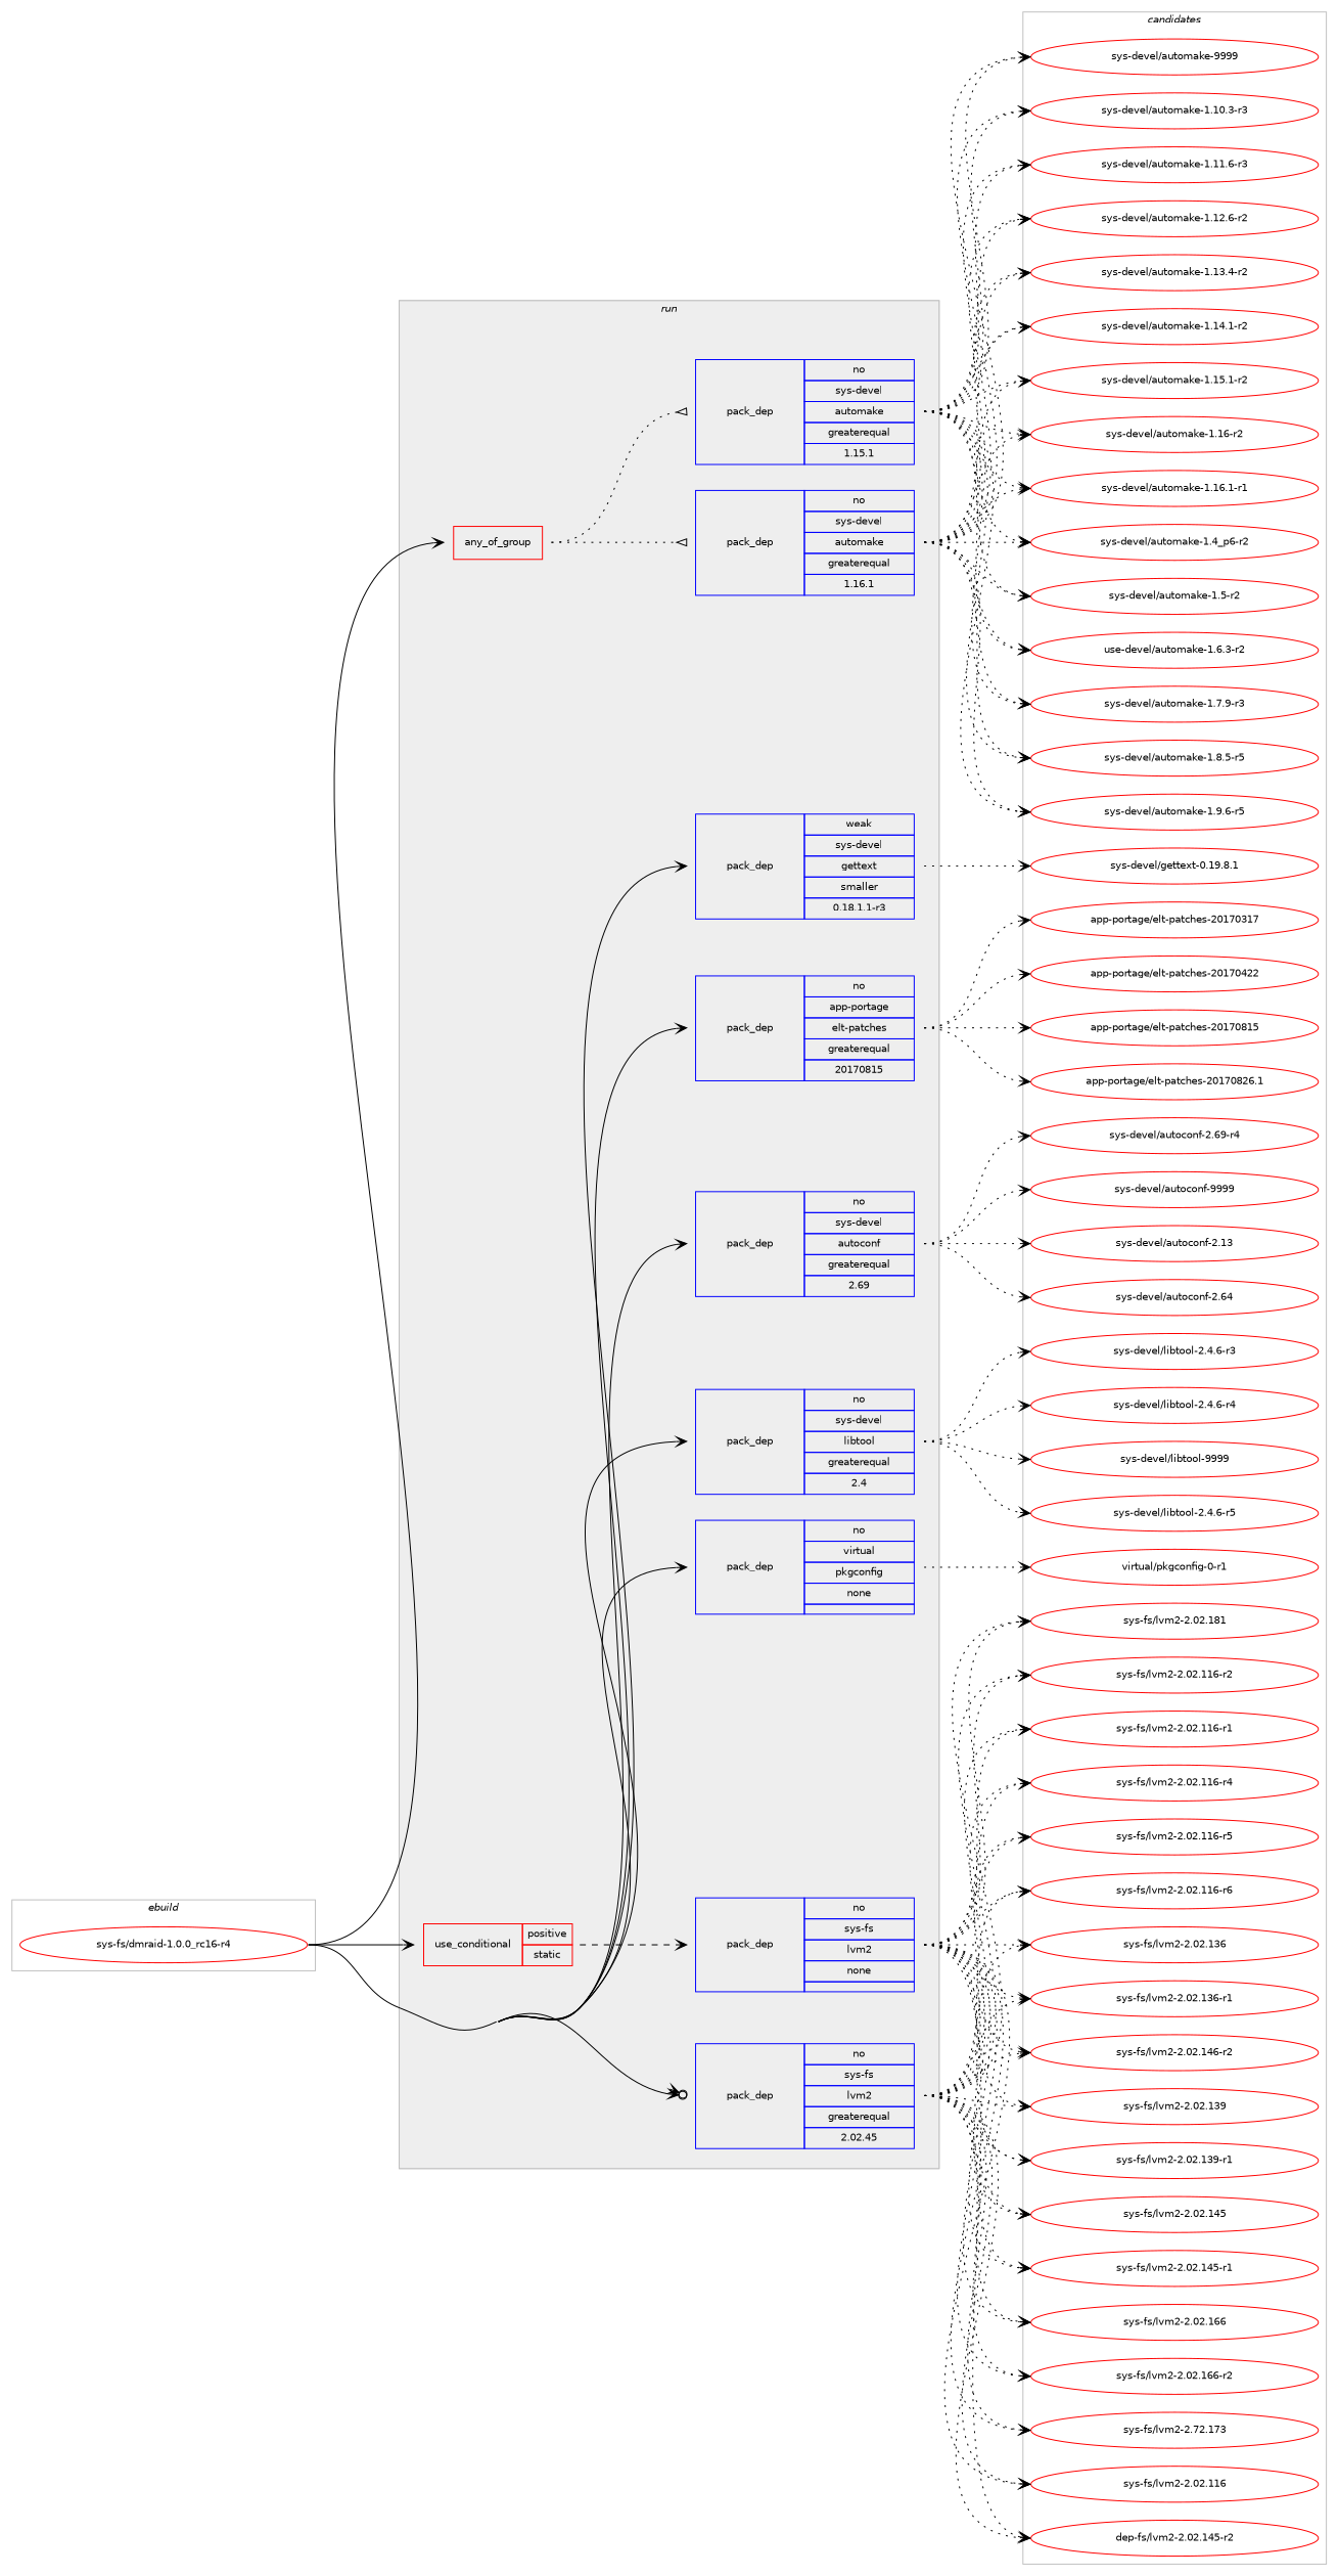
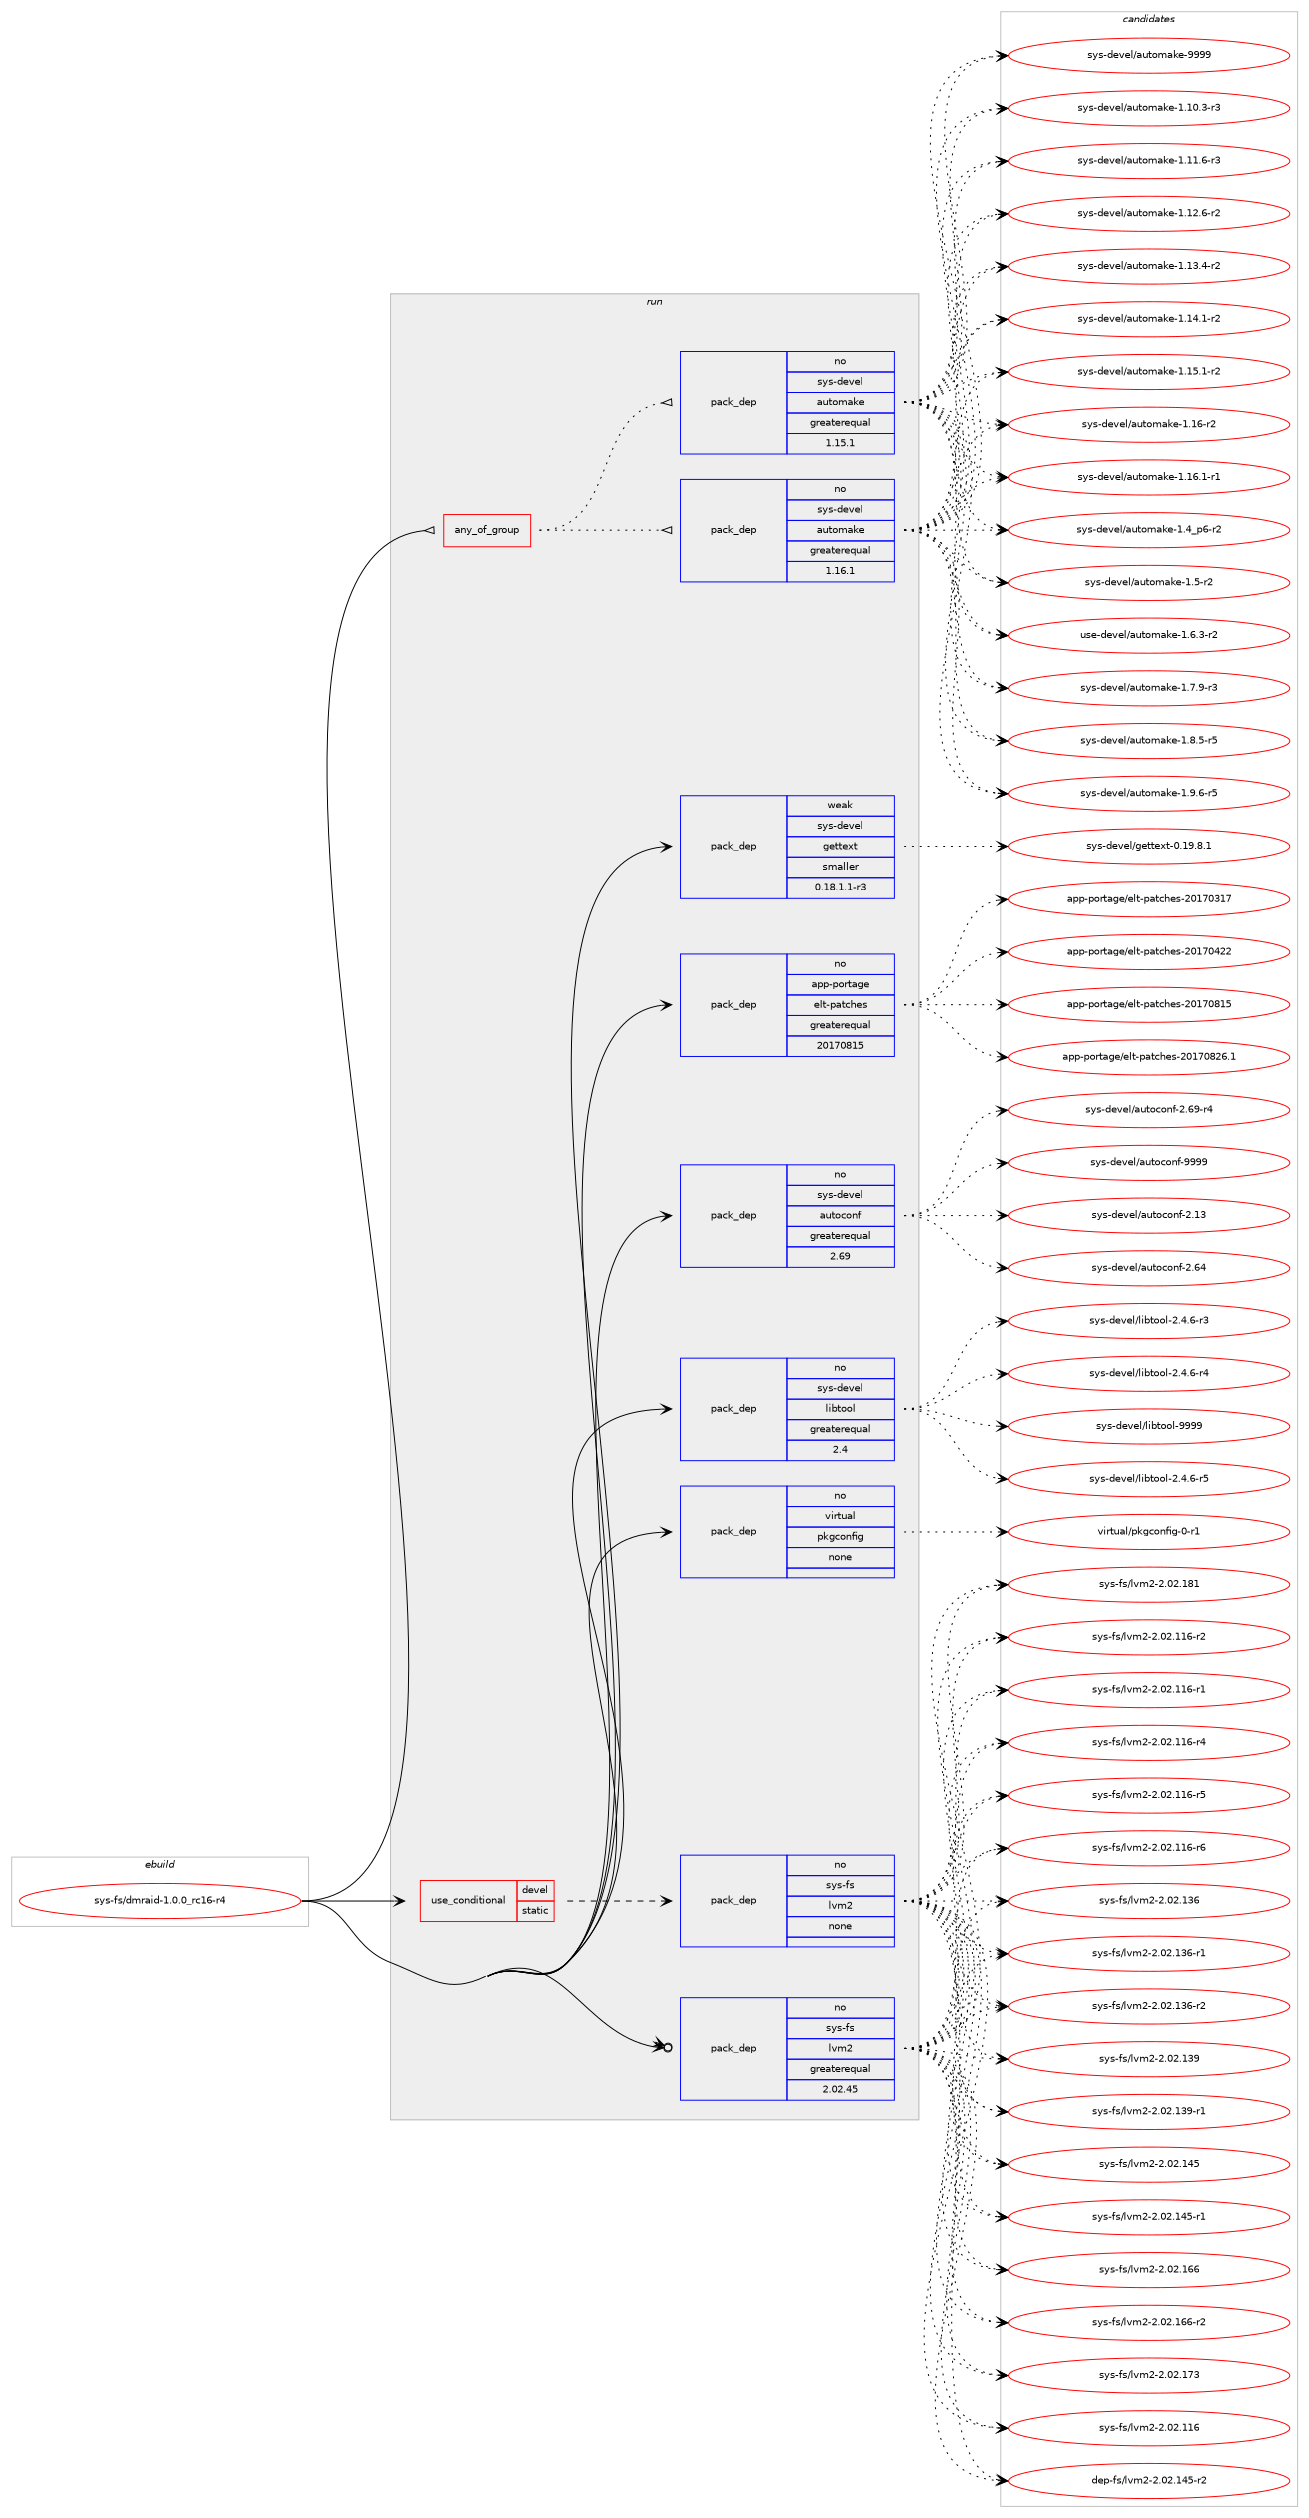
  digraph {
    compound=true
    concentrate=true
    fontname=Helvetica
    fontsize=10
    newrank=true
    rankdir=LR
    ranksep=1.5
    node [color=red fontname=Helvetica fontsize=10]
    edge [arrowhead=vee headport=w style=dotted tailport=e weight=100]
    n1 [label="sys-fs/dmraid-1.0.0_rc16-r4" width=4]
    n2 [color=blue label=<<TABLE BORDER="0" CELLBORDER="1" CELLSPACING="0" CELLPADDING="4" WIDTH="220"><TR><TD ROWSPAN="6" CELLPADDING="30">pack_dep</TD></TR><TR><TD WIDTH="110">no</TD></TR><TR><TD>sys-devel</TD></TR><TR><TD>automake</TD></TR><TR><TD>greaterequal</TD></TR><TR><TD>1.16.1</TD></TR></TABLE>> shape=none]
    n3 [color=blue label=<<TABLE BORDER="0" CELLBORDER="1" CELLSPACING="0" CELLPADDING="4" WIDTH="220"><TR><TD ROWSPAN="6" CELLPADDING="30">pack_dep</TD></TR><TR><TD WIDTH="110">no</TD></TR><TR><TD>sys-devel</TD></TR><TR><TD>automake</TD></TR><TR><TD>greaterequal</TD></TR><TR><TD>1.15.1</TD></TR></TABLE>> shape=none]
    n4 [label=<<TABLE BORDER="0" CELLBORDER="1" CELLSPACING="0" CELLPADDING="4"><TR><TD CELLPADDING="10">any_of_group</TD></TR></TABLE>> shape=none]
    n5 [color=blue label=<<TABLE BORDER="0" CELLBORDER="1" CELLSPACING="0" CELLPADDING="4" WIDTH="220"><TR><TD ROWSPAN="6" CELLPADDING="30">pack_dep</TD></TR><TR><TD WIDTH="110">no</TD></TR><TR><TD>sys-fs</TD></TR><TR><TD>lvm2</TD></TR><TR><TD>none</TD></TR><TR><TD></TD></TR></TABLE>> shape=none]
-   n6 [label=<<TABLE BORDER="0" CELLBORDER="1" CELLSPACING="0" CELLPADDING="4"><TR><TD ROWSPAN="3" CELLPADDING="10">use_conditional</TD></TR><TR><TD>positive</TD></TR><TR><TD>static</TD></TR></TABLE>> shape=none]
+   n6 [label=<<TABLE BORDER="0" CELLBORDER="1" CELLSPACING="0" CELLPADDING="4"><TR><TD ROWSPAN="3" CELLPADDING="10">use_conditional</TD></TR><TR><TD>devel</TD></TR><TR><TD>static</TD></TR></TABLE>> shape=none]
    n7 [color=blue label=<<TABLE BORDER="0" CELLBORDER="1" CELLSPACING="0" CELLPADDING="4" WIDTH="220"><TR><TD ROWSPAN="6" CELLPADDING="30">pack_dep</TD></TR><TR><TD WIDTH="110">no</TD></TR><TR><TD>app-portage</TD></TR><TR><TD>elt-patches</TD></TR><TR><TD>greaterequal</TD></TR><TR><TD>20170815</TD></TR></TABLE>> shape=none]
    n8 [color=blue label=<<TABLE BORDER="0" CELLBORDER="1" CELLSPACING="0" CELLPADDING="4" WIDTH="220"><TR><TD ROWSPAN="6" CELLPADDING="30">pack_dep</TD></TR><TR><TD WIDTH="110">no</TD></TR><TR><TD>sys-devel</TD></TR><TR><TD>autoconf</TD></TR><TR><TD>greaterequal</TD></TR><TR><TD>2.69</TD></TR></TABLE>> shape=none]
    n9 [color=blue label=<<TABLE BORDER="0" CELLBORDER="1" CELLSPACING="0" CELLPADDING="4" WIDTH="220"><TR><TD ROWSPAN="6" CELLPADDING="30">pack_dep</TD></TR><TR><TD WIDTH="110">no</TD></TR><TR><TD>sys-devel</TD></TR><TR><TD>libtool</TD></TR><TR><TD>greaterequal</TD></TR><TR><TD>2.4</TD></TR></TABLE>> shape=none]
    n10 [color=blue label=<<TABLE BORDER="0" CELLBORDER="1" CELLSPACING="0" CELLPADDING="4" WIDTH="220"><TR><TD ROWSPAN="6" CELLPADDING="30">pack_dep</TD></TR><TR><TD WIDTH="110">no</TD></TR><TR><TD>virtual</TD></TR><TR><TD>pkgconfig</TD></TR><TR><TD>none</TD></TR><TR><TD></TD></TR></TABLE>> shape=none]
    n11 [color=blue label=<<TABLE BORDER="0" CELLBORDER="1" CELLSPACING="0" CELLPADDING="4" WIDTH="220"><TR><TD ROWSPAN="6" CELLPADDING="30">pack_dep</TD></TR><TR><TD WIDTH="110">weak</TD></TR><TR><TD>sys-devel</TD></TR><TR><TD>gettext</TD></TR><TR><TD>smaller</TD></TR><TR><TD>0.18.1.1-r3</TD></TR></TABLE>> shape=none]
    n12 [color=blue label=<<TABLE BORDER="0" CELLBORDER="1" CELLSPACING="0" CELLPADDING="4" WIDTH="220"><TR><TD ROWSPAN="6" CELLPADDING="30">pack_dep</TD></TR><TR><TD WIDTH="110">no</TD></TR><TR><TD>sys-fs</TD></TR><TR><TD>lvm2</TD></TR><TR><TD>greaterequal</TD></TR><TR><TD>2.02.45</TD></TR></TABLE>> shape=none]
    n13 [label="sys-devel/automake-1.10.3-r3" width=4]
    n14 [label="sys-devel/automake-1.11.6-r3" width=4]
    n15 [label="sys-devel/automake-1.12.6-r2" width=4]
    n16 [label="sys-devel/automake-1.13.4-r2" width=4]
    n17 [label="sys-devel/automake-1.14.1-r2" width=4]
    n18 [label="sys-devel/automake-1.15.1-r2" width=4]
    n19 [label="sys-devel/automake-1.16-r2" width=4]
    n20 [label="sys-devel/automake-1.16.1-r1" width=4]
    n21 [label="sys-devel/automake-1.4_p6-r2" width=4]
    n22 [label="sys-devel/automake-1.5-r2" width=4]
    n23 [label="use-devel/automake-1.6.3-r2" width=4]
    n24 [label="sys-devel/automake-1.7.9-r3" width=4]
    n25 [label="sys-devel/automake-1.8.5-r5" width=4]
    n26 [label="sys-devel/automake-1.9.6-r5" width=4]
    n27 [label="sys-devel/automake-9999" width=4]
    n28 [label="sys-fs/lvm2-2.02.116-r1" width=4]
    n29 [label="sys-fs/lvm2-2.02.116-r2" width=4]
    n30 [label="sys-fs/lvm2-2.02.116-r4" width=4]
    n31 [label="sys-fs/lvm2-2.02.116-r5" width=4]
    n32 [label="sys-fs/lvm2-2.02.116-r6" width=4]
    n33 [label="sys-fs/lvm2-2.02.136" width=4]
    n34 [label="sys-fs/lvm2-2.02.136-r1" width=4]
-   n35 [label="sys-fs/lvm2-2.02.146-r2" width=4]
+   n35 [label="sys-fs/lvm2-2.02.136-r2" width=4]
    n36 [label="sys-fs/lvm2-2.02.139" width=4]
    n37 [label="sys-fs/lvm2-2.02.139-r1" width=4]
    n38 [label="sys-fs/lvm2-2.02.145" width=4]
    n39 [label="sys-fs/lvm2-2.02.145-r1" width=4]
    n40 [label="sys-fs/lvm2-2.02.166" width=4]
    n41 [label="sys-fs/lvm2-2.02.166-r2" width=4]
-   n42 [label="sys-fs/lvm2-2.72.173" width=4]
+   n42 [label="sys-fs/lvm2-2.02.173" width=4]
    n43 [label="sys-fs/lvm2-2.02.116" width=4]
    n44 [label="dep-fs/lvm2-2.02.145-r2" width=4]
    n45 [label="sys-fs/lvm2-2.02.181" width=4]
    n46 [label="app-portage/elt-patches-20170317" width=4]
    n47 [label="app-portage/elt-patches-20170422" width=4]
    n48 [label="app-portage/elt-patches-20170815" width=4]
    n49 [label="app-portage/elt-patches-20170826.1" width=4]
    n50 [label="sys-devel/autoconf-2.13" width=4]
    n51 [label="sys-devel/autoconf-2.64" width=4]
    n52 [label="sys-devel/autoconf-2.69-r4" width=4]
    n53 [label="sys-devel/autoconf-9999" width=4]
    n54 [label="sys-devel/libtool-2.4.6-r3" width=4]
    n55 [label="sys-devel/libtool-2.4.6-r4" width=4]
    n56 [label="sys-devel/libtool-2.4.6-r5" width=4]
    n57 [label="sys-devel/libtool-9999" width=4]
    n58 [label="virtual/pkgconfig-0-r1" width=4]
    n59 [label="sys-devel/gettext-0.19.8.1" width=4]
    subgraph cluster_1 {
      color=gray
      label=<<i>ebuild</i>>
      rank=same
      n1
    }
    subgraph cluster_2 {
      color=gray
      label=<<i>dependencies</i>>
      subgraph cluster_3 {
        color=gray
        fillcolor="#eeeeee"
        label=<<i>compile</i>>
        style=filled
        subgraph sub_4 {
          color=gray
          fillcolor="#eeeeee"
          label=<<i>compile</i>>
          style=filled
          n4
          subgraph sub_5 {
            color=gray
            fillcolor="#eeeeee"
            label=<<i>compile</i>>
            style=filled
            n2
          }
          subgraph sub_6 {
            color=gray
            fillcolor="#eeeeee"
            label=<<i>compile</i>>
            style=filled
            n3
          }
        }
        subgraph sub_7 {
          color=gray
          fillcolor="#eeeeee"
          label=<<i>compile</i>>
          style=filled
          n6
          subgraph sub_8 {
            color=gray
            fillcolor="#eeeeee"
            label=<<i>compile</i>>
            style=filled
            n5
          }
        }
        subgraph sub_9 {
          color=gray
          fillcolor="#eeeeee"
          label=<<i>compile</i>>
          style=filled
          n7
        }
        subgraph sub_10 {
          color=gray
          fillcolor="#eeeeee"
          label=<<i>compile</i>>
          style=filled
          n8
        }
        subgraph sub_11 {
          color=gray
          fillcolor="#eeeeee"
          label=<<i>compile</i>>
          style=filled
          n9
        }
        subgraph sub_12 {
          color=gray
          fillcolor="#eeeeee"
          label=<<i>compile</i>>
          style=filled
          n10
        }
        subgraph sub_13 {
          color=gray
          fillcolor="#eeeeee"
          label=<<i>compile</i>>
          style=filled
          n11
        }
      }
      subgraph cluster_14 {
        color=gray
        fillcolor="#eeeeee"
        label=<<i>compile and run</i>>
        style=filled
        subgraph sub_15 {
          color=gray
          fillcolor="#eeeeee"
          label=<<i>compile and run</i>>
          style=filled
          n12
        }
      }
      subgraph cluster_16 {
        color=gray
        fillcolor="#eeeeee"
        label=<<i>run</i>>
        style=filled
      }
    }
    subgraph cluster_17 {
      color=gray
      label=<<i>candidates</i>>
      rank=same
      subgraph sub_18 {
        color=black
        label=<<i>candidates</i>>
        nodesep=1
        rank=same
        n13
        n14
        n15
        n16
        n17
        n18
        n19
        n20
        n21
        n22
        n23
        n24
        n25
        n26
        n27
      }
      subgraph sub_19 {
        color=black
        label=<<i>candidates</i>>
        nodesep=1
        rank=same
        n13
        n14
        n15
        n16
        n17
        n18
        n19
        n20
        n21
        n22
        n23
        n24
        n25
        n26
        n27
      }
      subgraph sub_20 {
        color=black
        label=<<i>candidates</i>>
        nodesep=1
        rank=same
        n28
        n29
        n30
        n31
        n32
        n33
        n34
        n35
        n36
        n37
        n38
        n39
        n40
        n41
        n42
        n43
        n44
        n45
      }
      subgraph sub_21 {
        color=black
        label=<<i>candidates</i>>
        nodesep=1
        rank=same
        n46
        n47
        n48
        n49
      }
      subgraph sub_22 {
        color=black
        label=<<i>candidates</i>>
        nodesep=1
        rank=same
        n50
        n51
        n52
        n53
      }
      subgraph sub_23 {
        color=black
        label=<<i>candidates</i>>
        nodesep=1
        rank=same
        n54
        n55
        n56
        n57
      }
      subgraph sub_24 {
        color=black
        label=<<i>candidates</i>>
        nodesep=1
        rank=same
        n58
      }
      subgraph sub_25 {
        color=black
        label=<<i>candidates</i>>
        nodesep=1
        rank=same
        n59
      }
      subgraph sub_26 {
        color=black
        label=<<i>candidates</i>>
        nodesep=1
        rank=same
        n28
        n29
        n30
        n31
        n32
        n33
        n34
        n35
        n36
        n37
        n38
        n39
        n40
        n41
        n42
        n43
        n44
        n45
      }
    }
-   n1 -> n4 [style=solid weight=20]
+   n1 -> n4 [arrowhead=oinv style=solid weight=20]
    n1 -> n6 [style=solid weight=20]
    n1 -> n7 [style=solid weight=20]
    n1 -> n8 [style=solid weight=20]
    n1 -> n9 [style=solid weight=20]
    n1 -> n10 [style=solid weight=20]
    n1 -> n11 [style=solid weight=20]
    n1 -> n12 [arrowhead=odotvee style=solid weight=20]
    n2 -> n13
    n2 -> n14
    n2 -> n15
    n2 -> n16
    n2 -> n17
    n2 -> n18
    n2 -> n19
    n2 -> n20
    n2 -> n21
    n2 -> n22
    n2 -> n23
    n2 -> n24
    n2 -> n25
    n2 -> n26
    n2 -> n27
    n3 -> n13
    n3 -> n14
    n3 -> n15
    n3 -> n16
    n3 -> n17
    n3 -> n18
    n3 -> n19
    n3 -> n20
    n3 -> n21
    n3 -> n22
    n3 -> n23
    n3 -> n24
    n3 -> n25
    n3 -> n26
    n3 -> n27
    n4 -> n2 [arrowhead=oinv weight=20]
    n4 -> n3 [arrowhead=oinv weight=20]
    n5 -> n28
    n5 -> n29
    n5 -> n30
    n5 -> n31
    n5 -> n32
    n5 -> n33
    n5 -> n34
    n5 -> n35
    n5 -> n36
    n5 -> n37
    n5 -> n38
    n5 -> n39
    n5 -> n40
    n5 -> n41
    n5 -> n42
    n5 -> n43
    n5 -> n44
    n5 -> n45
    n6 -> n5 [style=dashed weight=20]
    n7 -> n46
    n7 -> n47
    n7 -> n48
    n7 -> n49
    n8 -> n50
    n8 -> n51
    n8 -> n52
    n8 -> n53
    n9 -> n54
    n9 -> n55
    n9 -> n56
    n9 -> n57
    n10 -> n58
    n11 -> n59
    n12 -> n28
    n12 -> n29
    n12 -> n30
    n12 -> n31
    n12 -> n32
    n12 -> n33
    n12 -> n34
    n12 -> n35
    n12 -> n36
    n12 -> n37
    n12 -> n38
    n12 -> n39
    n12 -> n40
    n12 -> n41
    n12 -> n42
    n12 -> n43
    n12 -> n44
    n12 -> n45
  }
